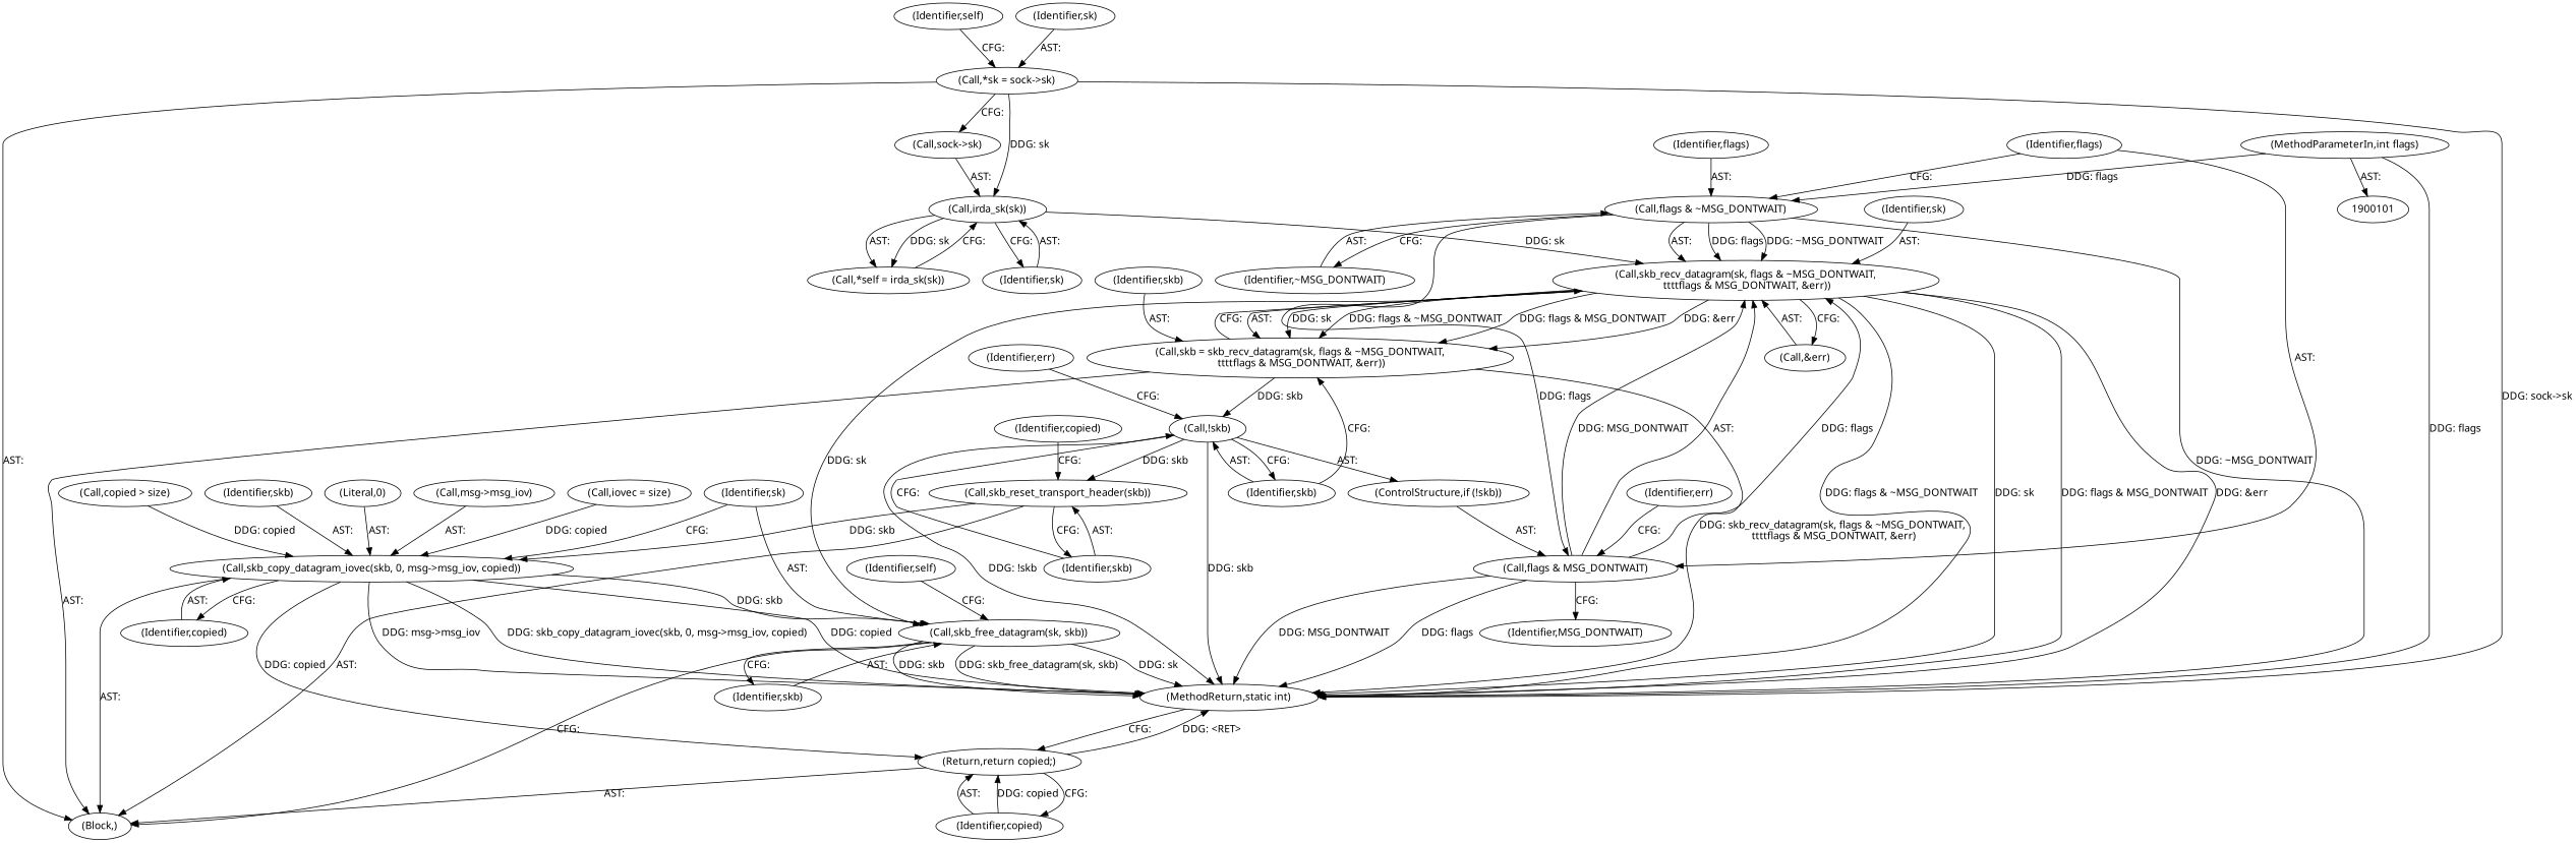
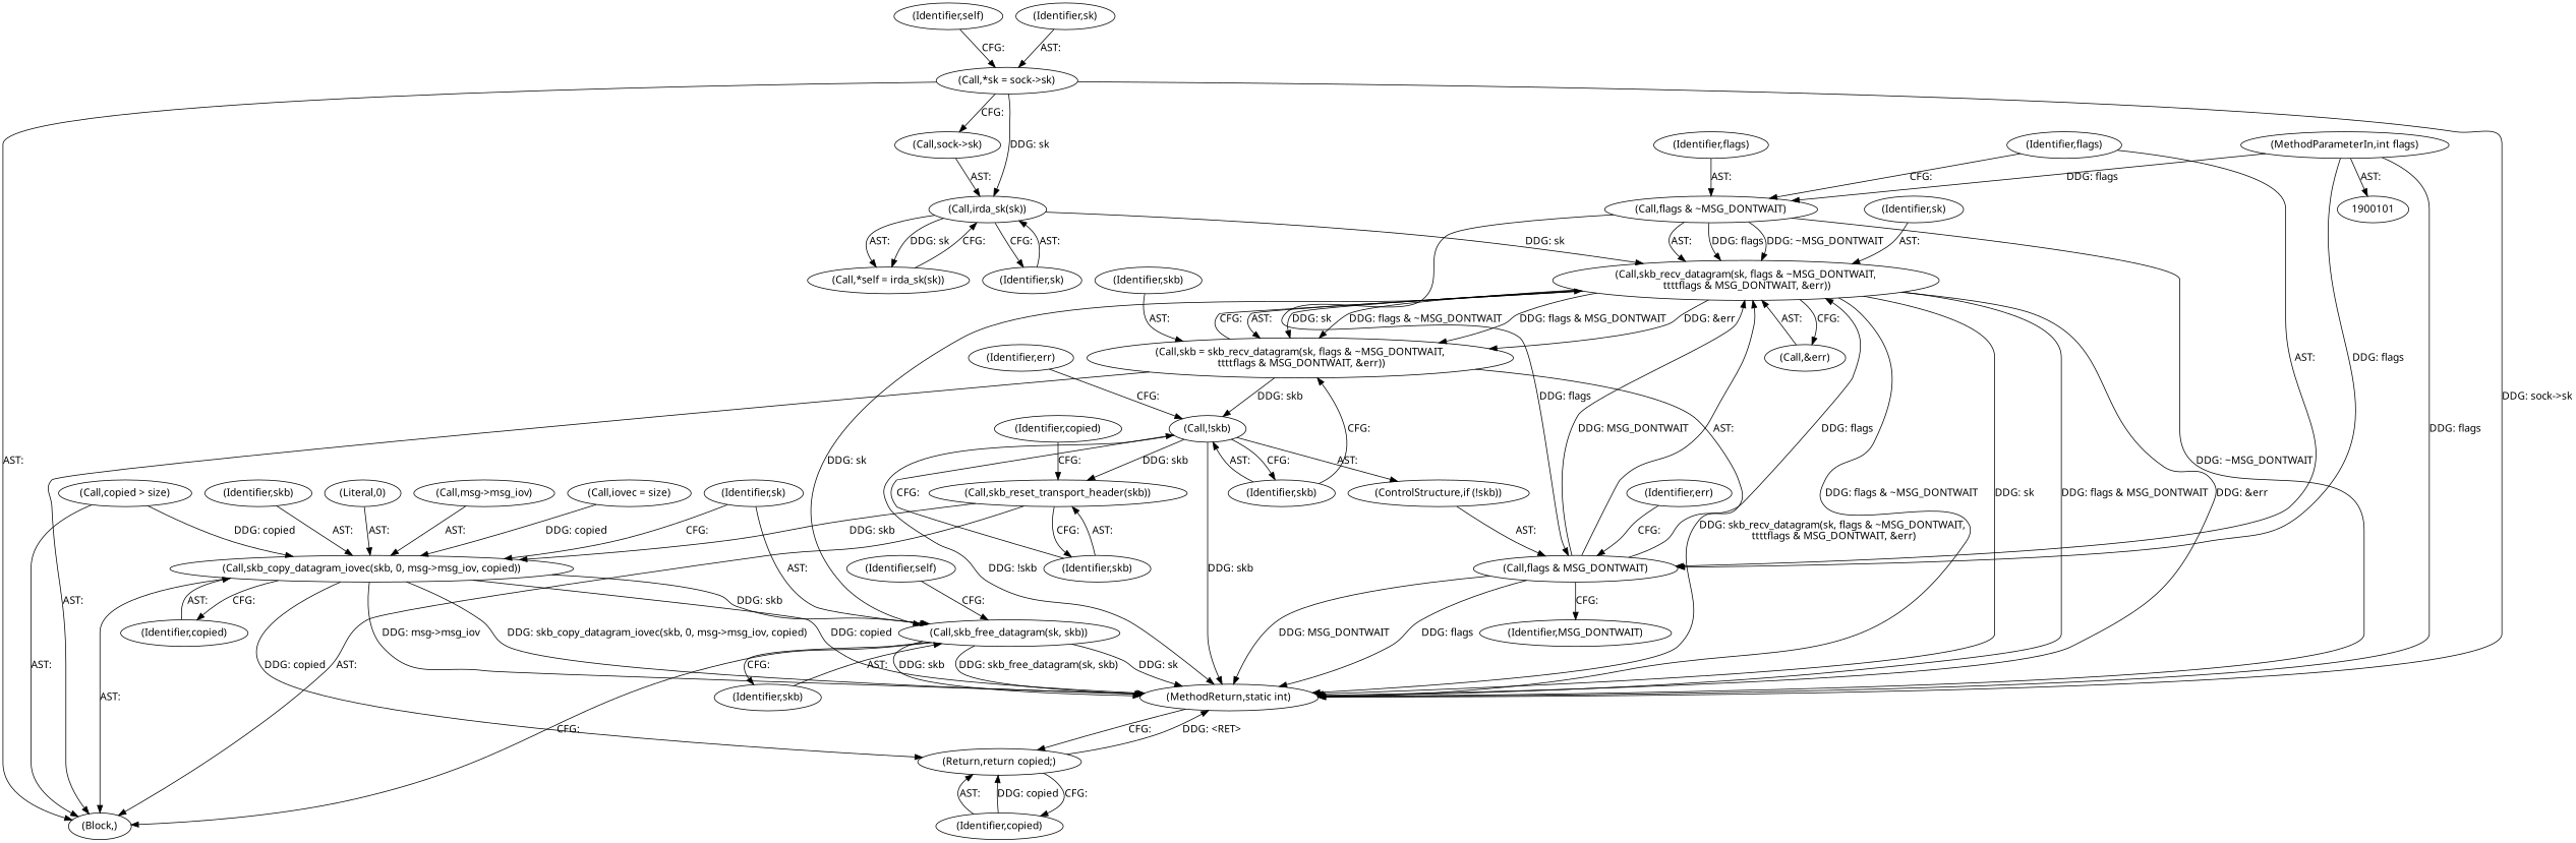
  digraph {
    fontname="Noto Sans"
    node [fontname="Noto Sans"]
    edge [fontname="Noto Sans"]
    n1 [label="(Call,skb_recv_datagram(sk, flags & ~MSG_DONTWAIT,\n \t\t\t\tflags & MSG_DONTWAIT, &err))"]
    n2 [label="(Call,skb = skb_recv_datagram(sk, flags & ~MSG_DONTWAIT,\n \t\t\t\tflags & MSG_DONTWAIT, &err))"]
    n3 [label="(Call,skb_free_datagram(sk, skb))"]
    n4 [label="(Call,&err)"]
    n5 [label="(MethodReturn,static int)"]
    n6 [label="(Block,)"]
    n7 [label="(Call,!skb)"]
    n8 [label="(Identifier,skb)"]
    n9 [label="(Return,return copied;)"]
    n10 [label="(Call,irda_sk(sk))"]
    n11 [label="(Call,*self = irda_sk(sk))"]
    n12 [label="(Identifier,sk)"]
    n13 [label="(Call,*sk = sock->sk)"]
    n14 [label="(Call,sock->sk)"]
    n15 [label="(Call,flags & ~MSG_DONTWAIT)"]
    n16 [label="(Call,flags & MSG_DONTWAIT)"]
-   n17 [label="(Identifier,~MSG_DONTWAIT)"]
    n18 [label="(Identifier,MSG_DONTWAIT)"]
    n19 [label="(MethodParameterIn,int flags)"]
    n20 [label=1900101]
    n21 [label="(Call,skb_reset_transport_header(skb))"]
    n22 [label="(ControlStructure,if (!skb))"]
    n23 [label="(Identifier,skb)"]
    n24 [label="(Call,skb_copy_datagram_iovec(skb, 0, msg->msg_iov, copied))"]
    n25 [label="(Identifier,skb)"]
    n26 [label="(Identifier,copied)"]
    n27 [label="(Identifier,copied)"]
    n28 [label="(Identifier,self)"]
    n29 [label="(Identifier,err)"]
    n30 [label="(Identifier,skb)"]
    n31 [label="(Identifier,self)"]
    n32 [label="(Call,copied > size)"]
    n33 [label="(Identifier,sk)"]
    n34 [label="(Identifier,skb)"]
    n35 [label="(Identifier,sk)"]
    n36 [label="(Identifier,err)"]
    n37 [label="(Identifier,flags)"]
    n38 [label="(Call,msg->msg_iov)"]
    n39 [label="(Call,iovec = size)"]
    n40 [label="(Identifier,flags)"]
    n41 [label="(Identifier,sk)"]
    n42 [label="(Literal,0)"]
    n43 [label="(Identifier,copied)"]
    n1 -> n2 [label="AST: "]
    n1 -> n2 [label="DDG: sk"]
    n1 -> n2 [label="DDG: flags & ~MSG_DONTWAIT"]
    n1 -> n2 [label="DDG: flags & MSG_DONTWAIT"]
    n1 -> n2 [label="DDG: &err"]
    n1 -> n3 [label="DDG: sk"]
    n1 -> n4 [label="CFG: "]
    n1 -> n5 [label="DDG: flags & ~MSG_DONTWAIT"]
    n1 -> n5 [label="DDG: sk"]
    n1 -> n5 [label="DDG: flags & MSG_DONTWAIT"]
    n1 -> n5 [label="DDG: &err"]
    n2 -> n1 [label="CFG: "]
    n2 -> n5 [label="DDG: skb_recv_datagram(sk, flags & ~MSG_DONTWAIT,\n \t\t\t\tflags & MSG_DONTWAIT, &err)"]
    n2 -> n6 [label="AST: "]
    n2 -> n7 [label="DDG: skb"]
    n3 -> n5 [label="DDG: sk"]
    n3 -> n5 [label="DDG: skb"]
    n3 -> n5 [label="DDG: skb_free_datagram(sk, skb)"]
    n3 -> n6 [label="CFG: "]
    n3 -> n8 [label="CFG: "]
    n4 -> n1 [label="AST: "]
    n5 -> n9 [label="CFG: "]
    n7 -> n5 [label="DDG: !skb"]
    n7 -> n5 [label="DDG: skb"]
    n7 -> n21 [label="DDG: skb"]
    n7 -> n22 [label="AST: "]
    n7 -> n23 [label="CFG: "]
    n8 -> n3 [label="AST: "]
    n9 -> n5 [label="DDG: <RET>"]
-   n9 -> n6 [label="AST: "]
+   n32 -> n6 [label="AST: "]
    n9 -> n27 [label="CFG: "]
    n10 -> n1 [label="DDG: sk"]
    n10 -> n11 [label="AST: "]
    n10 -> n11 [label="DDG: sk"]
    n10 -> n12 [label="CFG: "]
    n11 -> n10 [label="CFG: "]
    n12 -> n10 [label="AST: "]
    n13 -> n5 [label="DDG: sock->sk"]
    n13 -> n6 [label="AST: "]
    n13 -> n10 [label="DDG: sk"]
    n13 -> n14 [label="CFG: "]
    n14 -> n10 [label="AST: "]
    n15 -> n1 [label="AST: "]
    n15 -> n1 [label="DDG: flags"]
    n15 -> n1 [label="DDG: ~MSG_DONTWAIT"]
    n15 -> n5 [label="DDG: ~MSG_DONTWAIT"]
    n15 -> n16 [label="DDG: flags"]
-   n15 -> n17 [label="CFG: "]
    n16 -> n1 [label="AST: "]
    n16 -> n1 [label="DDG: flags"]
    n16 -> n1 [label="DDG: MSG_DONTWAIT"]
    n16 -> n5 [label="DDG: MSG_DONTWAIT"]
    n16 -> n5 [label="DDG: flags"]
    n16 -> n18 [label="CFG: "]
-   n17 -> n15 [label="AST: "]
    n19 -> n5 [label="DDG: flags"]
    n19 -> n15 [label="DDG: flags"]
+   n19 -> n16 [label="DDG: flags"]
    n19 -> n20 [label="AST: "]
    n21 -> n6 [label="AST: "]
    n21 -> n24 [label="DDG: skb"]
    n21 -> n25 [label="CFG: "]
    n22 -> n16 [label="AST: "]
    n23 -> n2 [label="CFG: "]
    n23 -> n7 [label="AST: "]
    n24 -> n3 [label="DDG: skb"]
    n24 -> n5 [label="DDG: msg->msg_iov"]
    n24 -> n5 [label="DDG: skb_copy_datagram_iovec(skb, 0, msg->msg_iov, copied)"]
    n24 -> n5 [label="DDG: copied"]
    n24 -> n6 [label="AST: "]
    n24 -> n9 [label="DDG: copied"]
    n24 -> n26 [label="CFG: "]
    n25 -> n7 [label="CFG: "]
    n25 -> n21 [label="AST: "]
    n26 -> n24 [label="AST: "]
    n27 -> n9 [label="AST: "]
    n27 -> n9 [label="DDG: copied"]
    n28 -> n13 [label="CFG: "]
    n29 -> n7 [label="CFG: "]
    n30 -> n24 [label="AST: "]
    n31 -> n3 [label="CFG: "]
    n32 -> n24 [label="DDG: copied"]
    n33 -> n13 [label="AST: "]
    n34 -> n2 [label="AST: "]
    n35 -> n1 [label="AST: "]
    n36 -> n16 [label="CFG: "]
    n37 -> n15 [label="AST: "]
    n38 -> n24 [label="AST: "]
    n39 -> n24 [label="DDG: copied"]
    n40 -> n15 [label="CFG: "]
    n40 -> n16 [label="AST: "]
    n41 -> n3 [label="AST: "]
    n41 -> n24 [label="CFG: "]
    n42 -> n24 [label="AST: "]
    n43 -> n21 [label="CFG: "]
  }
